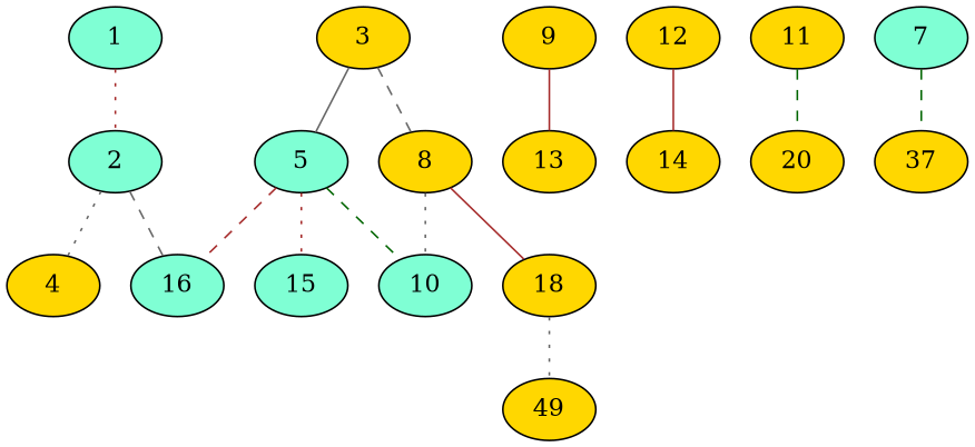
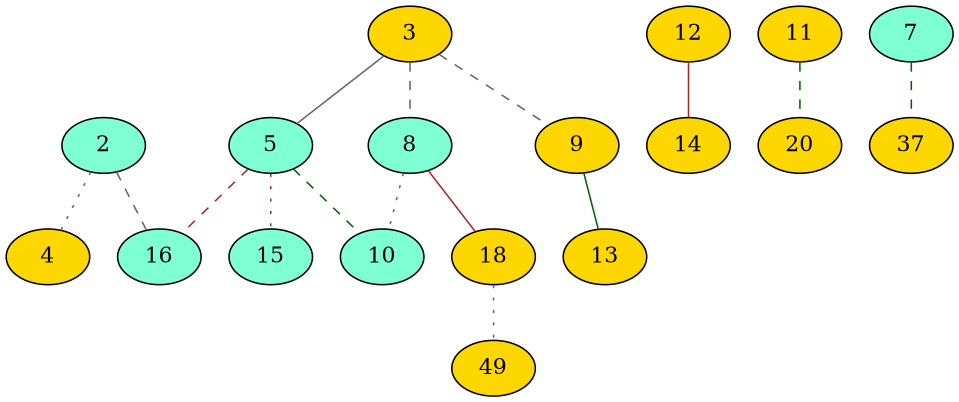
  graph {
    node [fillcolor=gold style=filled]
    edge [color=gray40 style=dashed]
-   1 [fillcolor=aquamarine]
    2 [fillcolor=aquamarine]
    4
    16 [fillcolor=aquamarine]
    5 [fillcolor=aquamarine]
    3
-   8
+   8 [fillcolor=aquamarine]
    9
    12
    14
    15 [fillcolor=aquamarine]
    10 [fillcolor=aquamarine]
    18
    13
    11
    20
    7 [fillcolor=aquamarine]
    n18 [label=37]
    n19 [label=49]
-   1 -- 2 [color=brown style=dotted]
    2 -- 4 [style=dotted]
    2 -- 16
    5 -- 16 [color=brown]
    5 -- 15 [color=brown style=dotted]
    5 -- 10 [color=darkgreen]
    3 -- 5 [style=solid]
    3 -- 8
+   3 -- 9
    8 -- 10 [style=dotted]
    8 -- 18 [color=brown style=solid]
-   9 -- 13 [color=brown style=solid]
+   9 -- 13 [color=darkgreen style=solid]
    12 -- 14 [color=brown style=solid]
    18 -- n19 [style=dotted]
    11 -- 20 [color=darkgreen]
    7 -- n18 [color=darkgreen]
  }
